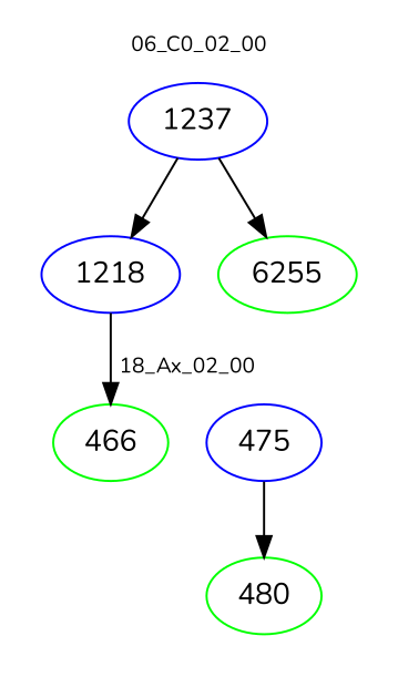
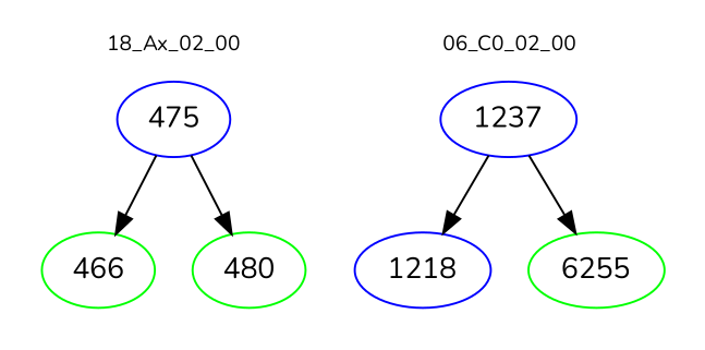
  digraph {
    fontname=Nunito
    node [color=blue fontname=Nunito]
    edge [color=black fontname=Nunito]
    n1 [label=475]
    n2 [color=green label=466]
    n3 [color=green label=480]
    n4 [label=1237]
    n5 [label=1218]
    n6 [color=green label=6255]
    subgraph cluster_1 {
      color=white
      fontsize=10
      label="18_Ax_02_00"
      n1
      n2
      n3
    }
    subgraph cluster_2 {
      color=white
      fontsize=10
      label="06_C0_02_00"
      n4
      n5
      n6
    }
-   n5 -> n2
+   n1 -> n2
    n1 -> n3
    n4 -> n5
    n4 -> n6
  }
